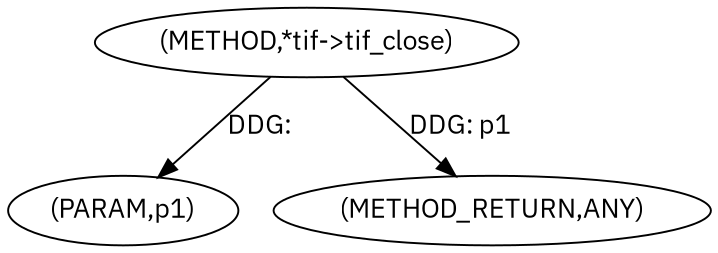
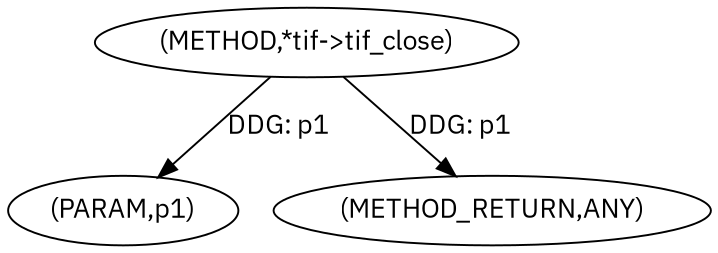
  digraph {
    fontname="IBM Plex Sans"
    node [fontname="IBM Plex Sans"]
    edge [fontname="IBM Plex Sans"]
    n1 [label=<(METHOD,*tif-&gt;tif_close)>]
    n2 [label=<(PARAM,p1)>]
    n3 [label=<(METHOD_RETURN,ANY)>]
-   n1 -> n2 [label="DDG: "]
+   n1 -> n2 [label="DDG: p1"]
    n1 -> n3 [label="DDG: p1"]
  }
